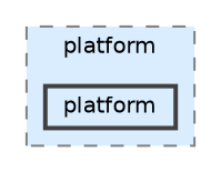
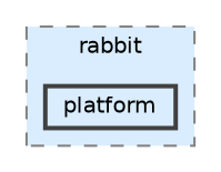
  digraph {
    compound=true
    n1 [color=grey25 fillcolor="#daedff" fontname=Helvetica fontsize=10 height=0.2 label=platform shape=box style="filled,bold" width=0.4]
    subgraph cluster_1 {
      bgcolor="#daedff"
      fontname=Helvetica
      fontsize=10
-     label=platform
+     label=rabbit
      pencolor=grey50
      style="filled,dashed"
      n1
    }
  }
